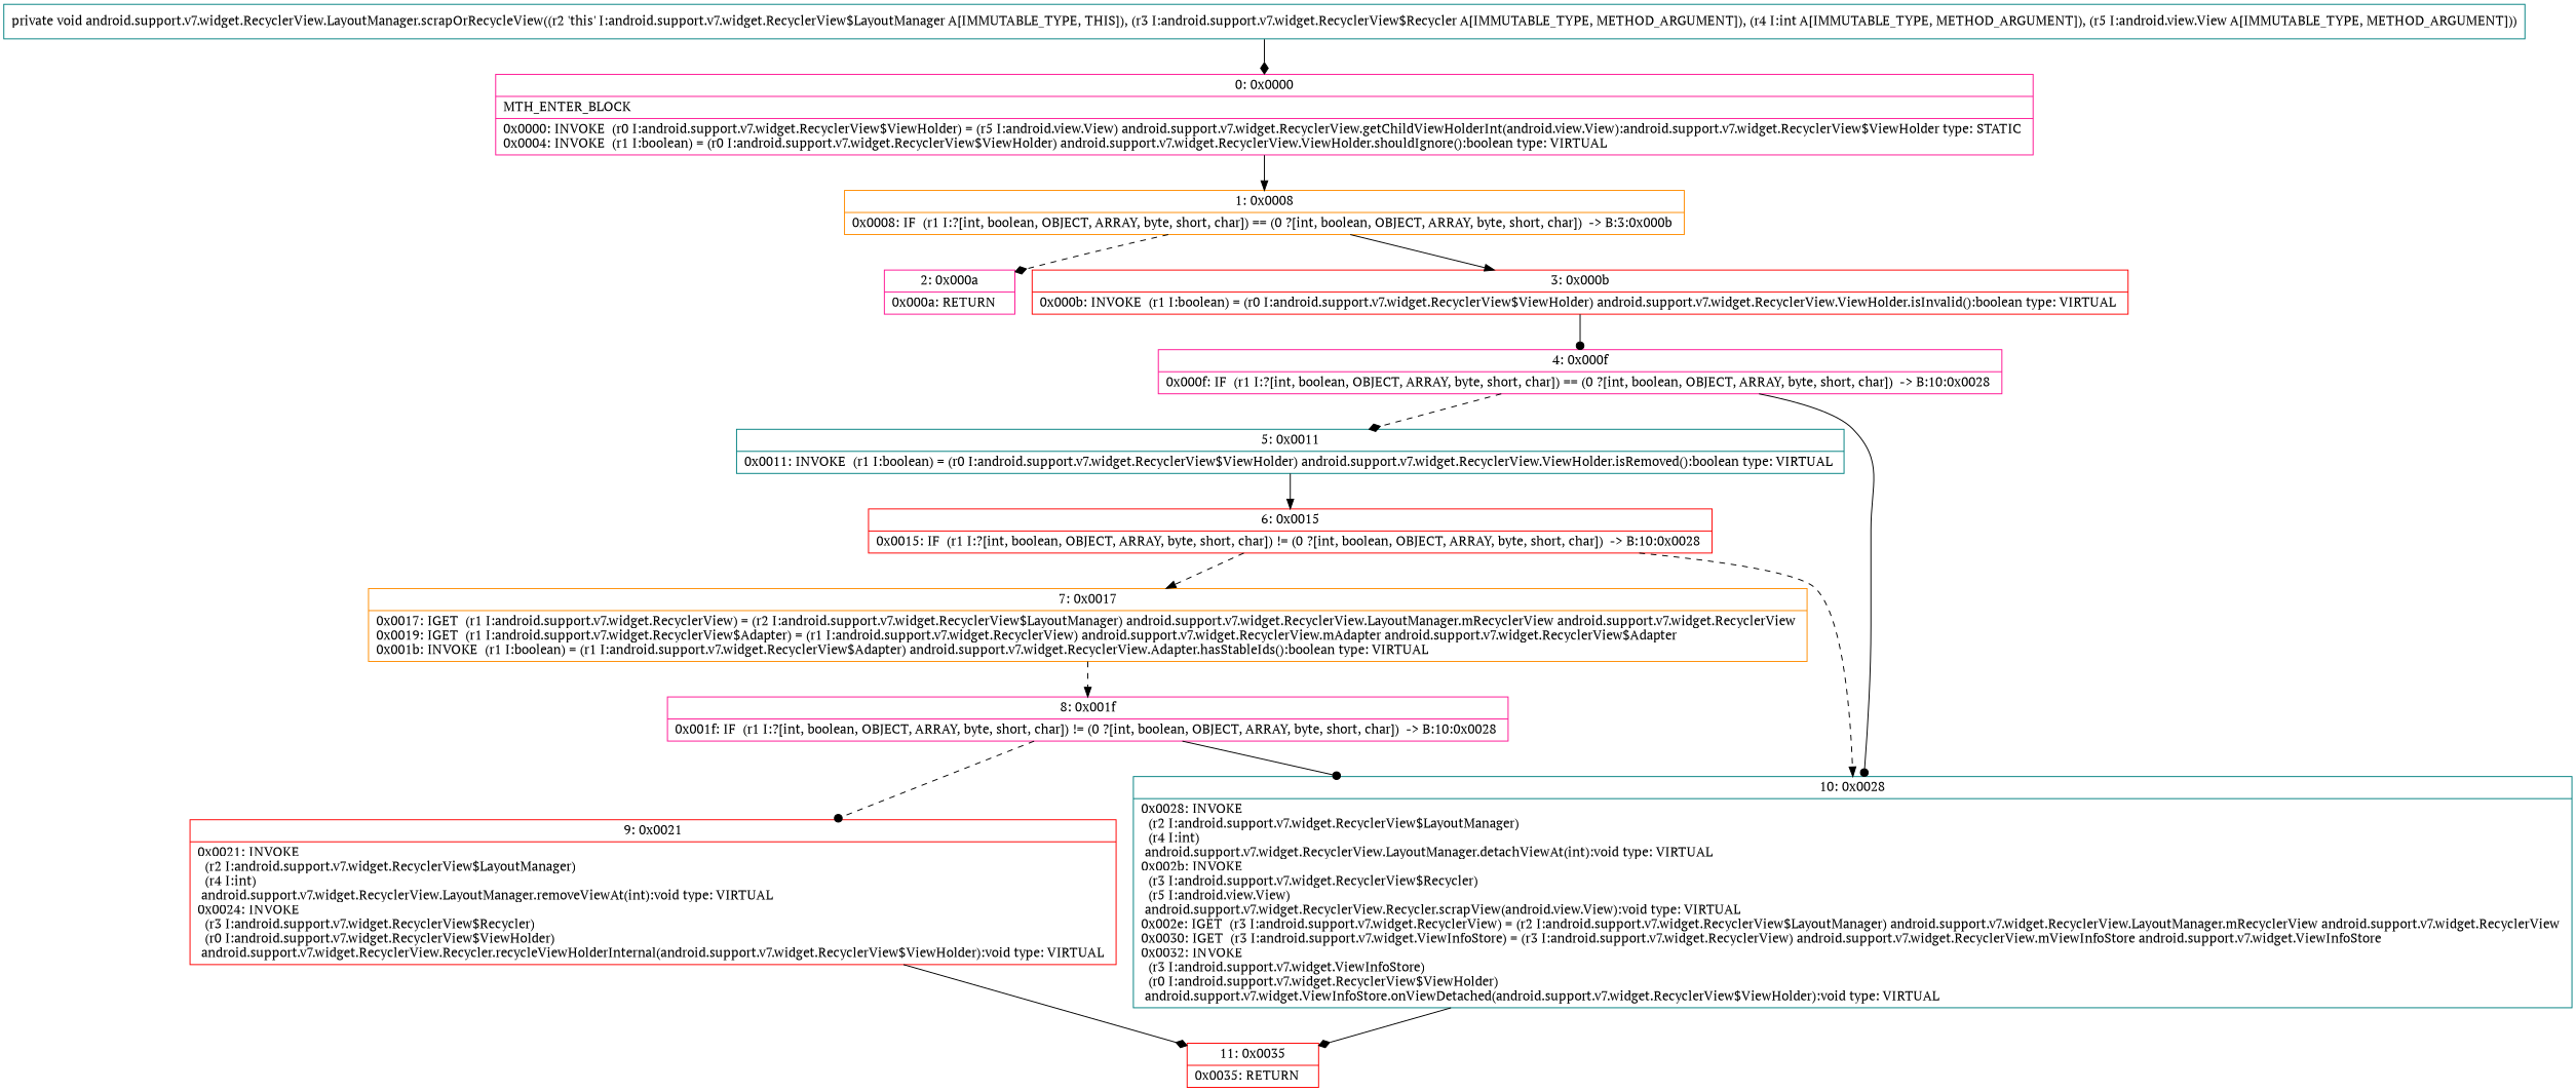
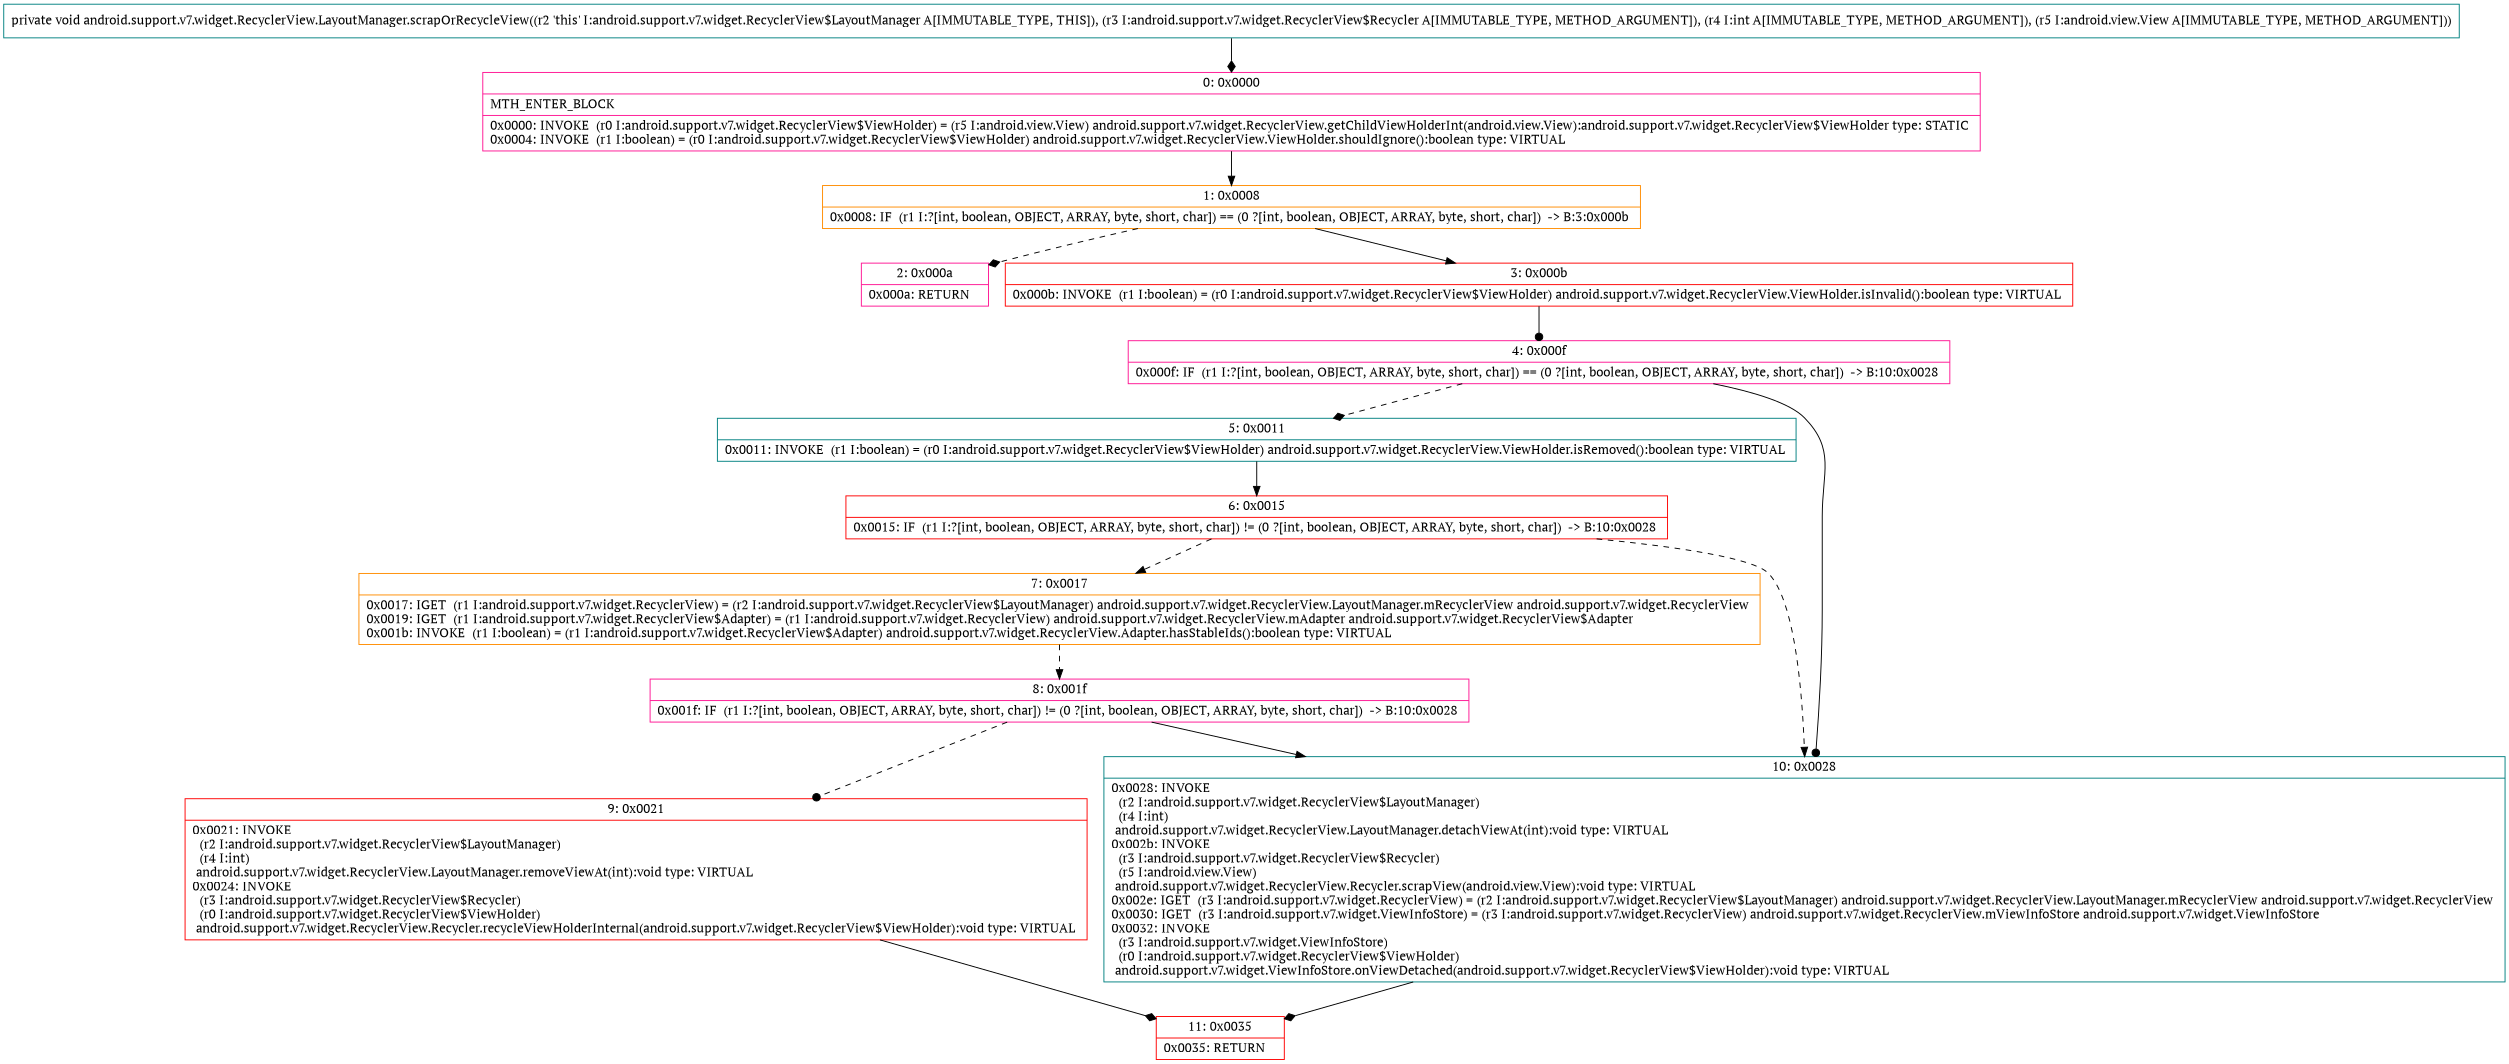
  digraph {
    fontname="PT Serif"
    node [color=deeppink fontname="PT Serif" shape=record]
    edge [arrowhead=normal fontname="PT Serif"]
    n1 [label="{0\:\ 0x0000|MTH_ENTER_BLOCK\l|0x0000: INVOKE  (r0 I:android.support.v7.widget.RecyclerView$ViewHolder) = (r5 I:android.view.View) android.support.v7.widget.RecyclerView.getChildViewHolderInt(android.view.View):android.support.v7.widget.RecyclerView$ViewHolder type: STATIC \l0x0004: INVOKE  (r1 I:boolean) = (r0 I:android.support.v7.widget.RecyclerView$ViewHolder) android.support.v7.widget.RecyclerView.ViewHolder.shouldIgnore():boolean type: VIRTUAL \l}"]
    n2 [color=darkorange label="{1\:\ 0x0008|0x0008: IF  (r1 I:?[int, boolean, OBJECT, ARRAY, byte, short, char]) == (0 ?[int, boolean, OBJECT, ARRAY, byte, short, char])  \-\> B:3:0x000b \l}"]
    n3 [label="{2\:\ 0x000a|0x000a: RETURN   \l}"]
    n4 [color=red label="{3\:\ 0x000b|0x000b: INVOKE  (r1 I:boolean) = (r0 I:android.support.v7.widget.RecyclerView$ViewHolder) android.support.v7.widget.RecyclerView.ViewHolder.isInvalid():boolean type: VIRTUAL \l}"]
    n5 [label="{4\:\ 0x000f|0x000f: IF  (r1 I:?[int, boolean, OBJECT, ARRAY, byte, short, char]) == (0 ?[int, boolean, OBJECT, ARRAY, byte, short, char])  \-\> B:10:0x0028 \l}"]
    n6 [color=teal label="{5\:\ 0x0011|0x0011: INVOKE  (r1 I:boolean) = (r0 I:android.support.v7.widget.RecyclerView$ViewHolder) android.support.v7.widget.RecyclerView.ViewHolder.isRemoved():boolean type: VIRTUAL \l}"]
    n7 [color=teal label="{10\:\ 0x0028|0x0028: INVOKE  \l  (r2 I:android.support.v7.widget.RecyclerView$LayoutManager)\l  (r4 I:int)\l android.support.v7.widget.RecyclerView.LayoutManager.detachViewAt(int):void type: VIRTUAL \l0x002b: INVOKE  \l  (r3 I:android.support.v7.widget.RecyclerView$Recycler)\l  (r5 I:android.view.View)\l android.support.v7.widget.RecyclerView.Recycler.scrapView(android.view.View):void type: VIRTUAL \l0x002e: IGET  (r3 I:android.support.v7.widget.RecyclerView) = (r2 I:android.support.v7.widget.RecyclerView$LayoutManager) android.support.v7.widget.RecyclerView.LayoutManager.mRecyclerView android.support.v7.widget.RecyclerView \l0x0030: IGET  (r3 I:android.support.v7.widget.ViewInfoStore) = (r3 I:android.support.v7.widget.RecyclerView) android.support.v7.widget.RecyclerView.mViewInfoStore android.support.v7.widget.ViewInfoStore \l0x0032: INVOKE  \l  (r3 I:android.support.v7.widget.ViewInfoStore)\l  (r0 I:android.support.v7.widget.RecyclerView$ViewHolder)\l android.support.v7.widget.ViewInfoStore.onViewDetached(android.support.v7.widget.RecyclerView$ViewHolder):void type: VIRTUAL \l}"]
    n8 [color=red label="{6\:\ 0x0015|0x0015: IF  (r1 I:?[int, boolean, OBJECT, ARRAY, byte, short, char]) != (0 ?[int, boolean, OBJECT, ARRAY, byte, short, char])  \-\> B:10:0x0028 \l}"]
    n9 [color=red label="{11\:\ 0x0035|0x0035: RETURN   \l}"]
    n10 [color=darkorange label="{7\:\ 0x0017|0x0017: IGET  (r1 I:android.support.v7.widget.RecyclerView) = (r2 I:android.support.v7.widget.RecyclerView$LayoutManager) android.support.v7.widget.RecyclerView.LayoutManager.mRecyclerView android.support.v7.widget.RecyclerView \l0x0019: IGET  (r1 I:android.support.v7.widget.RecyclerView$Adapter) = (r1 I:android.support.v7.widget.RecyclerView) android.support.v7.widget.RecyclerView.mAdapter android.support.v7.widget.RecyclerView$Adapter \l0x001b: INVOKE  (r1 I:boolean) = (r1 I:android.support.v7.widget.RecyclerView$Adapter) android.support.v7.widget.RecyclerView.Adapter.hasStableIds():boolean type: VIRTUAL \l}"]
    n11 [label="{8\:\ 0x001f|0x001f: IF  (r1 I:?[int, boolean, OBJECT, ARRAY, byte, short, char]) != (0 ?[int, boolean, OBJECT, ARRAY, byte, short, char])  \-\> B:10:0x0028 \l}"]
    n12 [color=red label="{9\:\ 0x0021|0x0021: INVOKE  \l  (r2 I:android.support.v7.widget.RecyclerView$LayoutManager)\l  (r4 I:int)\l android.support.v7.widget.RecyclerView.LayoutManager.removeViewAt(int):void type: VIRTUAL \l0x0024: INVOKE  \l  (r3 I:android.support.v7.widget.RecyclerView$Recycler)\l  (r0 I:android.support.v7.widget.RecyclerView$ViewHolder)\l android.support.v7.widget.RecyclerView.Recycler.recycleViewHolderInternal(android.support.v7.widget.RecyclerView$ViewHolder):void type: VIRTUAL \l}"]
    n13 [color=teal label="{private void android.support.v7.widget.RecyclerView.LayoutManager.scrapOrRecycleView((r2 'this' I:android.support.v7.widget.RecyclerView$LayoutManager A[IMMUTABLE_TYPE, THIS]), (r3 I:android.support.v7.widget.RecyclerView$Recycler A[IMMUTABLE_TYPE, METHOD_ARGUMENT]), (r4 I:int A[IMMUTABLE_TYPE, METHOD_ARGUMENT]), (r5 I:android.view.View A[IMMUTABLE_TYPE, METHOD_ARGUMENT])) }"]
    n1 -> n2
    n2 -> n3 [arrowhead=diamond style=dashed]
    n2 -> n4
    n4 -> n5 [arrowhead=dot]
    n5 -> n6 [arrowhead=diamond style=dashed]
    n5 -> n7 [arrowhead=dot]
    n6 -> n8
    n7 -> n9 [arrowhead=diamond]
    n8 -> n7 [style=dashed]
    n8 -> n10 [style=dashed]
    n10 -> n11 [style=dashed]
-   n11 -> n7 [arrowhead=dot]
+   n11 -> n7
    n11 -> n12 [arrowhead=dot style=dashed]
    n12 -> n9 [arrowhead=diamond]
    n13 -> n1 [arrowhead=diamond]
  }
